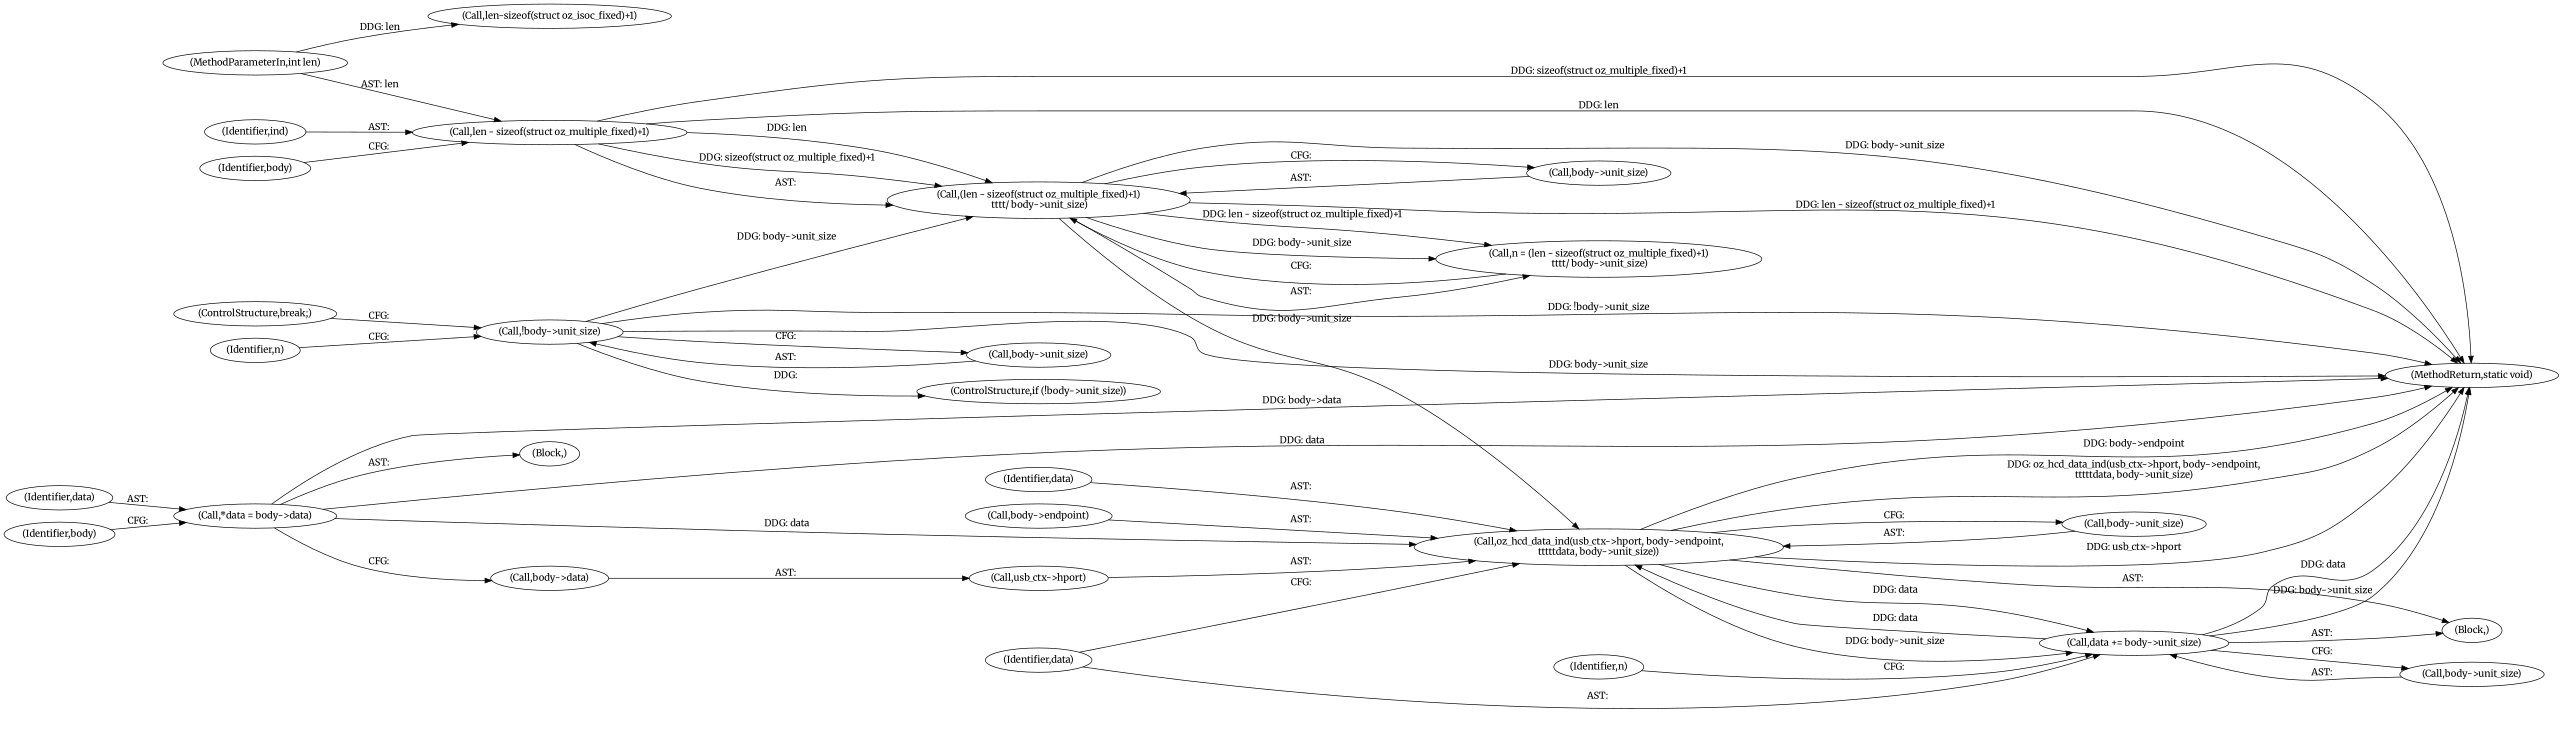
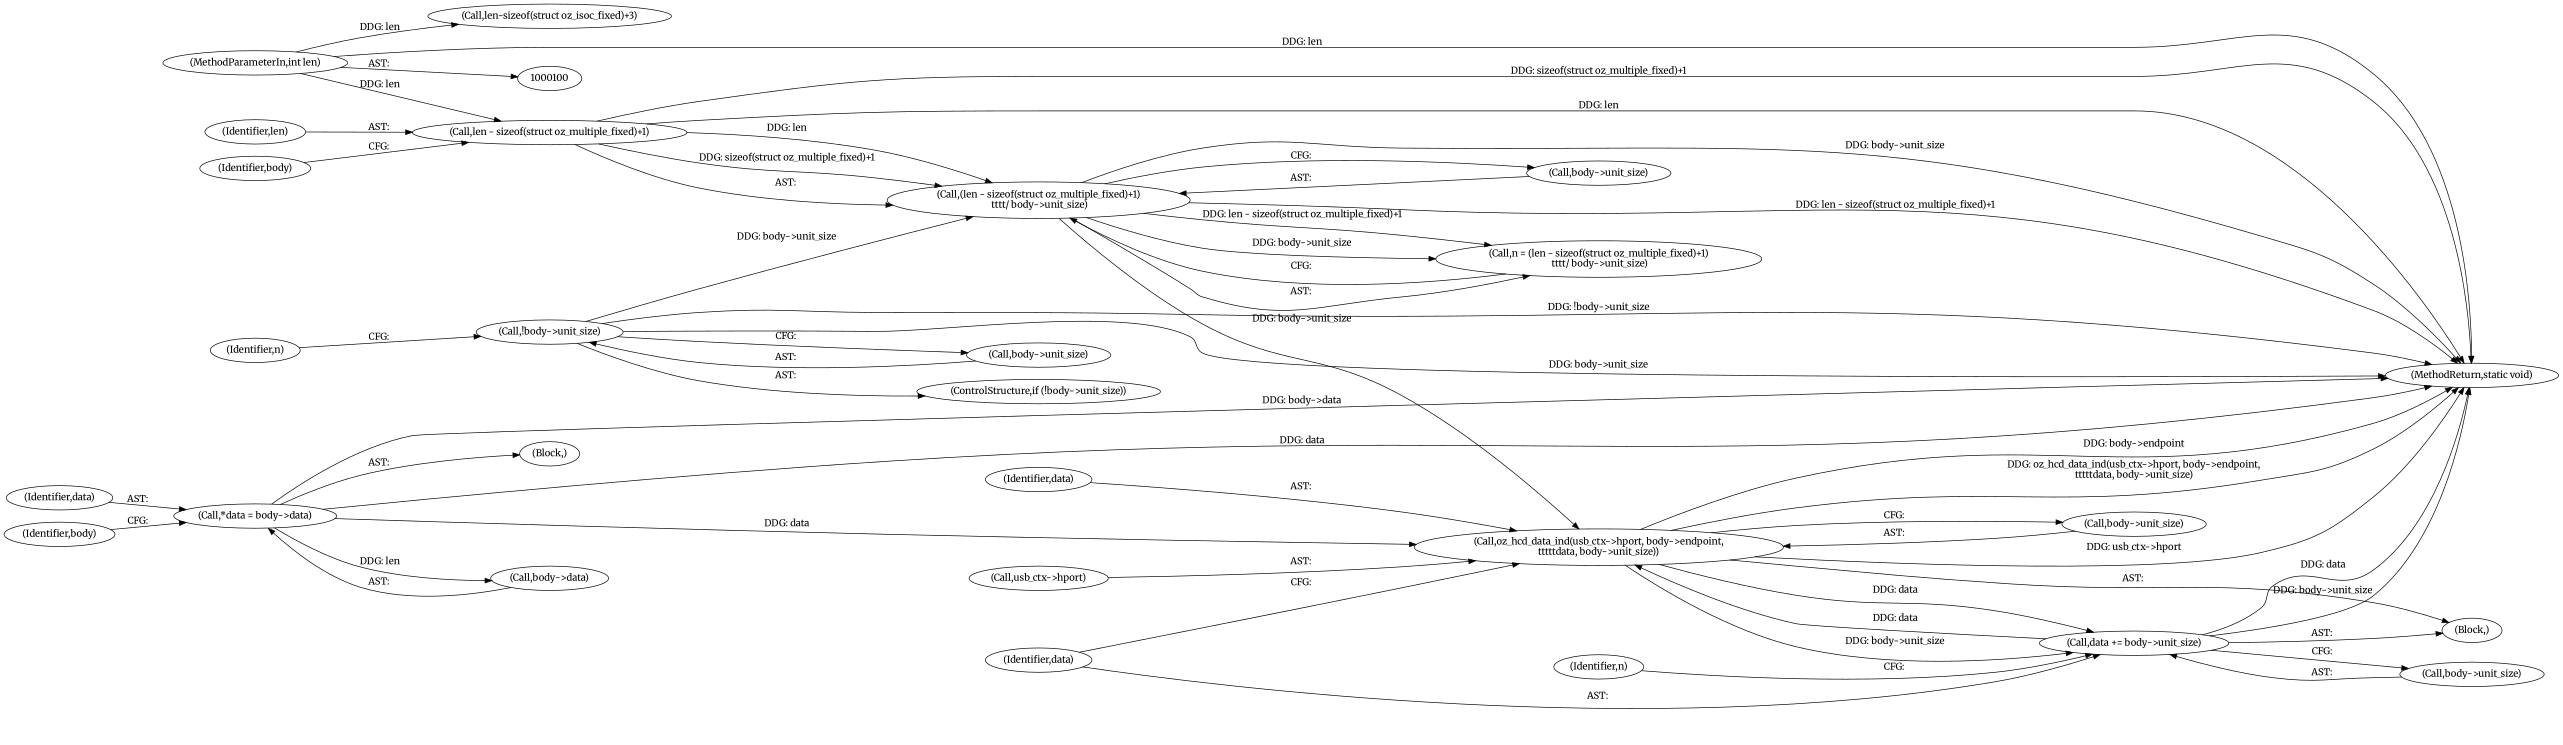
  digraph {
    fontname=Merriweather
    rankdir=LR
    node [fontname=Merriweather]
    edge [fontname=Merriweather]
    n1 [label="(Call,oz_hcd_data_ind(usb_ctx->hport, body->endpoint,\n\t\t\t\t\tdata, body->unit_size))"]
    n2 [label="(Call,data += body->unit_size)"]
    n3 [label="(Call,body->unit_size)"]
    n4 [label="(MethodReturn,static void)"]
    n5 [label="(Block,)"]
    n6 [label="(Call,body->unit_size)"]
    n7 [label="(Call,*data = body->data)"]
    n8 [label="(Call,body->data)"]
    n9 [label="(Block,)"]
    n10 [label="(Call,(len - sizeof(struct oz_multiple_fixed)+1)\n \t\t\t\t/ body->unit_size)"]
    n11 [label="(Call,body->unit_size)"]
    n12 [label="(Call,n = (len - sizeof(struct oz_multiple_fixed)+1)\n \t\t\t\t/ body->unit_size)"]
    n13 [label="(Call,len - sizeof(struct oz_multiple_fixed)+1)"]
    n14 [label="(MethodParameterIn,int len)"]
-   n15 [label="(Call,len-sizeof(struct oz_isoc_fixed)+1)"]
+   n15 [label="(Call,len-sizeof(struct oz_isoc_fixed)+3)"]
+   1000100
    n17 [label="(Call,!body->unit_size)"]
    n18 [label="(Call,body->unit_size)"]
    n19 [label="(ControlStructure,if (!body->unit_size))"]
-   n20 [label="(ControlStructure,break;)"]
    n21 [label="(Identifier,data)"]
    n22 [label="(Identifier,data)"]
    n23 [label="(Call,usb_ctx->hport)"]
    n24 [label="(Identifier,body)"]
    n25 [label="(Identifier,n)"]
    n26 [label="(Identifier,body)"]
    n27 [label="(Identifier,n)"]
-   n28 [label="(Call,body->endpoint)"]
    n29 [label="(Identifier,data)"]
-   n30 [label="(Identifier,ind)"]
+   n30 [label="(Identifier,len)"]
    n1 -> n2 [label="DDG: body->unit_size"]
    n1 -> n2 [label="DDG: data"]
    n1 -> n3 [label="CFG: "]
    n1 -> n4 [label="DDG: usb_ctx->hport"]
    n1 -> n4 [label="DDG: body->endpoint"]
    n1 -> n4 [label="DDG: oz_hcd_data_ind(usb_ctx->hport, body->endpoint,\n\t\t\t\t\tdata, body->unit_size)"]
    n1 -> n5 [label="AST: "]
    n2 -> n1 [label="DDG: data"]
    n2 -> n4 [label="DDG: body->unit_size"]
    n2 -> n4 [label="DDG: data"]
    n2 -> n5 [label="AST: "]
    n2 -> n6 [label="CFG: "]
    n3 -> n1 [label="AST: "]
    n6 -> n2 [label="AST: "]
    n7 -> n1 [label="DDG: data"]
    n7 -> n4 [label="DDG: data"]
    n7 -> n4 [label="DDG: body->data"]
-   n7 -> n8 [label="CFG: "]
+   n7 -> n8 [label="DDG: len"]
    n7 -> n9 [label="AST: "]
-   n8 -> n23 [label="AST: "]
+   n8 -> n7 [label="AST: "]
    n10 -> n1 [label="DDG: body->unit_size"]
    n10 -> n4 [label="DDG: len - sizeof(struct oz_multiple_fixed)+1"]
    n10 -> n4 [label="DDG: body->unit_size"]
    n10 -> n11 [label="CFG: "]
    n10 -> n12 [label="AST: "]
    n10 -> n12 [label="DDG: len - sizeof(struct oz_multiple_fixed)+1"]
    n10 -> n12 [label="DDG: body->unit_size"]
    n11 -> n10 [label="AST: "]
    n12 -> n10 [label="CFG: "]
    n13 -> n4 [label="DDG: sizeof(struct oz_multiple_fixed)+1"]
    n13 -> n4 [label="DDG: len"]
    n13 -> n10 [label="AST: "]
    n13 -> n10 [label="DDG: len"]
    n13 -> n10 [label="DDG: sizeof(struct oz_multiple_fixed)+1"]
-   n14 -> n13 [label="AST: len"]
+   n14 -> n4 [label="DDG: len"]
+   n14 -> n13 [label="DDG: len"]
    n14 -> n15 [label="DDG: len"]
+   n14 -> 1000100 [label="AST: "]
    n17 -> n4 [label="DDG: !body->unit_size"]
    n17 -> n4 [label="DDG: body->unit_size"]
    n17 -> n10 [label="DDG: body->unit_size"]
    n17 -> n18 [label="CFG: "]
-   n17 -> n19 [label="DDG: "]
+   n17 -> n19 [label="AST: "]
    n18 -> n17 [label="AST: "]
-   n20 -> n17 [label="CFG: "]
    n21 -> n1 [label="CFG: "]
    n21 -> n2 [label="AST: "]
    n22 -> n7 [label="AST: "]
    n23 -> n1 [label="AST: "]
    n24 -> n7 [label="CFG: "]
    n25 -> n17 [label="CFG: "]
    n26 -> n13 [label="CFG: "]
    n27 -> n2 [label="CFG: "]
-   n28 -> n1 [label="AST: "]
    n29 -> n1 [label="AST: "]
    n30 -> n13 [label="AST: "]
  }
